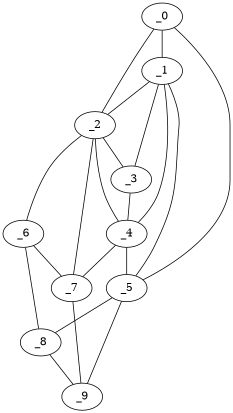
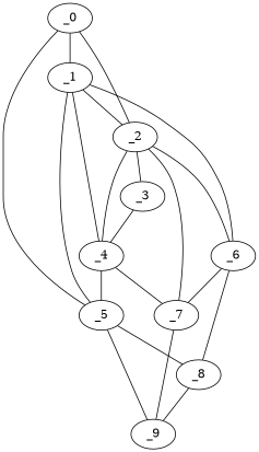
  graph {
    node [x=29]
    edge [valence=2]
    _0 [x=23 y=13]
    _1 [y=54]
    _2 [y=90]
    _5 [x=64 y=11]
    _3 [x=30 y=64]
    _4 [x=62 y=56]
    _6 [x=66 y=105]
    _7 [x=76 y=82]
    _9 [x=108 y=15]
    _8 [x=86 y=108]
    _0 -- _1
    _0 -- _2 [valence=1]
    _0 -- _5 [valence=1]
    _1 -- _2
    _1 -- _5
-   _1 -- _3 [valence=1]
+   _1 -- _6 [valence=1]
    _1 -- _4
    _2 -- _3
    _2 -- _4
    _2 -- _6 [valence=1]
    _2 -- _7 [valence=1]
    _5 -- _9 [valence=1]
    _5 -- _8
    _3 -- _4
    _4 -- _5 [valence=1]
    _4 -- _7
    _6 -- _7
    _6 -- _8 [valence=1]
    _7 -- _9
    _8 -- _9 [valence=1]
  }
